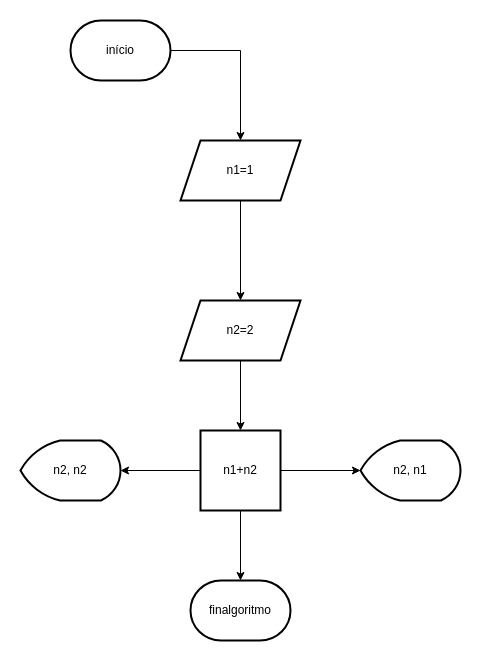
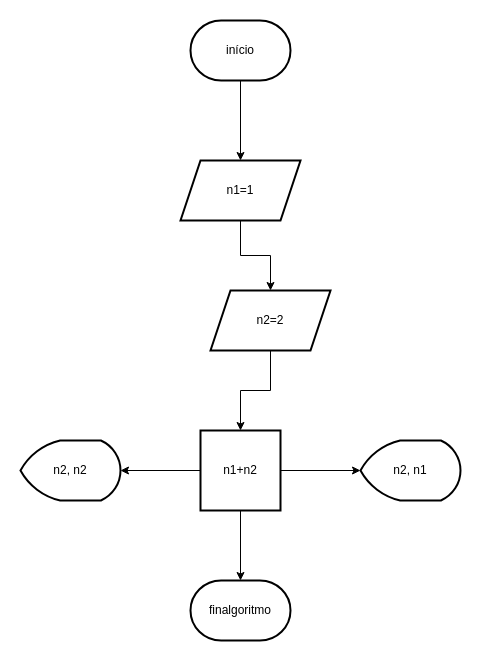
  <mxCell id="0" />
  <mxCell id="1" parent="0" />
  <mxCell id="2" value="" style="edgeStyle=orthogonalEdgeStyle;rounded=0;orthogonalLoop=1;jettySize=auto;html=1;" edge="1" parent="1" source="3" target="5"><mxGeometry relative="1" as="geometry" /></mxCell>
- <mxCell id="3" value="&lt;font style=&quot;vertical-align: inherit;&quot;&gt;&lt;font style=&quot;vertical-align: inherit;&quot;&gt;início&lt;/font&gt;&lt;/font&gt;" style="strokeWidth=2;html=1;shape=mxgraph.flowchart.terminator;whiteSpace=wrap;" vertex="1" parent="1"><mxGeometry x="70" y="20" width="100" height="60" as="geometry" /></mxCell>
+ <mxCell id="3" value="&lt;font style=&quot;vertical-align: inherit;&quot;&gt;&lt;font style=&quot;vertical-align: inherit;&quot;&gt;início&lt;/font&gt;&lt;/font&gt;" style="strokeWidth=2;html=1;shape=mxgraph.flowchart.terminator;whiteSpace=wrap;" vertex="1" parent="1"><mxGeometry x="190" y="20" width="100" height="60" as="geometry" /></mxCell>
  <mxCell id="4" value="" style="edgeStyle=orthogonalEdgeStyle;rounded=0;orthogonalLoop=1;jettySize=auto;html=1;" edge="1" parent="1" source="5" target="7"><mxGeometry relative="1" as="geometry" /></mxCell>
- <mxCell id="5" value="&lt;font style=&quot;vertical-align: inherit;&quot;&gt;&lt;font style=&quot;vertical-align: inherit;&quot;&gt;n1=1&lt;/font&gt;&lt;/font&gt;" style="shape=parallelogram;perimeter=parallelogramPerimeter;whiteSpace=wrap;html=1;fixedSize=1;strokeWidth=2;" vertex="1" parent="1"><mxGeometry x="180" y="140" width="120" height="60" as="geometry" /></mxCell>
+ <mxCell id="5" value="&lt;font style=&quot;vertical-align: inherit;&quot;&gt;&lt;font style=&quot;vertical-align: inherit;&quot;&gt;n1=1&lt;/font&gt;&lt;/font&gt;" style="shape=parallelogram;perimeter=parallelogramPerimeter;whiteSpace=wrap;html=1;fixedSize=1;strokeWidth=2;" vertex="1" parent="1"><mxGeometry x="180" y="160" width="120" height="60" as="geometry" /></mxCell>
  <mxCell id="6" value="" style="edgeStyle=orthogonalEdgeStyle;rounded=0;orthogonalLoop=1;jettySize=auto;html=1;" edge="1" parent="1" source="7" target="10"><mxGeometry relative="1" as="geometry" /></mxCell>
- <mxCell id="7" value="&lt;font style=&quot;vertical-align: inherit;&quot;&gt;&lt;font style=&quot;vertical-align: inherit;&quot;&gt;&lt;font style=&quot;vertical-align: inherit;&quot;&gt;&lt;font style=&quot;vertical-align: inherit;&quot;&gt;n2=2&lt;/font&gt;&lt;/font&gt;&lt;/font&gt;&lt;/font&gt;" style="shape=parallelogram;perimeter=parallelogramPerimeter;whiteSpace=wrap;html=1;fixedSize=1;strokeWidth=2;" vertex="1" parent="1"><mxGeometry x="180" y="300" width="120" height="60" as="geometry" /></mxCell>
+ <mxCell id="7" value="&lt;font style=&quot;vertical-align: inherit;&quot;&gt;&lt;font style=&quot;vertical-align: inherit;&quot;&gt;&lt;font style=&quot;vertical-align: inherit;&quot;&gt;&lt;font style=&quot;vertical-align: inherit;&quot;&gt;n2=2&lt;/font&gt;&lt;/font&gt;&lt;/font&gt;&lt;/font&gt;" style="shape=parallelogram;perimeter=parallelogramPerimeter;whiteSpace=wrap;html=1;fixedSize=1;strokeWidth=2;" vertex="1" parent="1"><mxGeometry x="210" y="290" width="120" height="60" as="geometry" /></mxCell>
  <mxCell id="8" style="edgeStyle=orthogonalEdgeStyle;rounded=0;orthogonalLoop=1;jettySize=auto;html=1;exitX=0;exitY=0.5;exitDx=0;exitDy=0;" edge="1" parent="1" source="10" target="11"><mxGeometry relative="1" as="geometry" /></mxCell>
  <mxCell id="9" style="edgeStyle=orthogonalEdgeStyle;rounded=0;orthogonalLoop=1;jettySize=auto;html=1;exitX=0.5;exitY=1;exitDx=0;exitDy=0;" edge="1" parent="1" source="10" target="14"><mxGeometry relative="1" as="geometry" /></mxCell>
  <mxCell id="10" value="&lt;font style=&quot;vertical-align: inherit;&quot;&gt;&lt;font style=&quot;vertical-align: inherit;&quot;&gt;n1+n2&lt;/font&gt;&lt;/font&gt;" style="whiteSpace=wrap;html=1;strokeWidth=2;rounded=0;" vertex="1" parent="1"><mxGeometry x="200" y="430" width="80" height="80" as="geometry" /></mxCell>
  <mxCell id="11" value="&lt;font style=&quot;vertical-align: inherit;&quot;&gt;&lt;font style=&quot;vertical-align: inherit;&quot;&gt;n2, n2&lt;/font&gt;&lt;/font&gt;" style="strokeWidth=2;html=1;shape=mxgraph.flowchart.display;whiteSpace=wrap;" vertex="1" parent="1"><mxGeometry x="20" y="440" width="100" height="60" as="geometry" /></mxCell>
  <mxCell id="12" value="&lt;font style=&quot;vertical-align: inherit;&quot;&gt;&lt;font style=&quot;vertical-align: inherit;&quot;&gt;n2, n1&lt;/font&gt;&lt;/font&gt;" style="strokeWidth=2;html=1;shape=mxgraph.flowchart.display;whiteSpace=wrap;" vertex="1" parent="1"><mxGeometry x="360" y="440" width="100" height="60" as="geometry" /></mxCell>
  <mxCell id="13" style="edgeStyle=orthogonalEdgeStyle;rounded=0;orthogonalLoop=1;jettySize=auto;html=1;exitX=1;exitY=0.5;exitDx=0;exitDy=0;entryX=0;entryY=0.5;entryDx=0;entryDy=0;entryPerimeter=0;" edge="1" parent="1" source="10" target="12"><mxGeometry relative="1" as="geometry" /></mxCell>
  <mxCell id="14" value="&lt;font style=&quot;vertical-align: inherit;&quot;&gt;&lt;font style=&quot;vertical-align: inherit;&quot;&gt;finalgoritmo&lt;/font&gt;&lt;/font&gt;" style="strokeWidth=2;html=1;shape=mxgraph.flowchart.terminator;whiteSpace=wrap;" vertex="1" parent="1"><mxGeometry x="190" y="580" width="100" height="60" as="geometry" /></mxCell>
